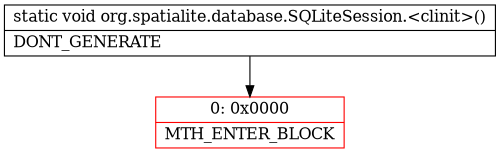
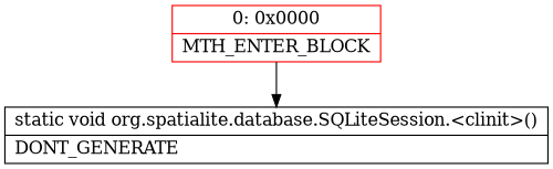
  digraph {
    node [shape=record]
    n1 [color=red label="{0\:\ 0x0000|MTH_ENTER_BLOCK\l}"]
    n2 [label="{static void org.spatialite.database.SQLiteSession.\<clinit\>()  | DONT_GENERATE\l}"]
    subgraph cluster_1 {
      label="R(0)"
    }
-   n2 -> n1
+   n1 -> n2
  }
